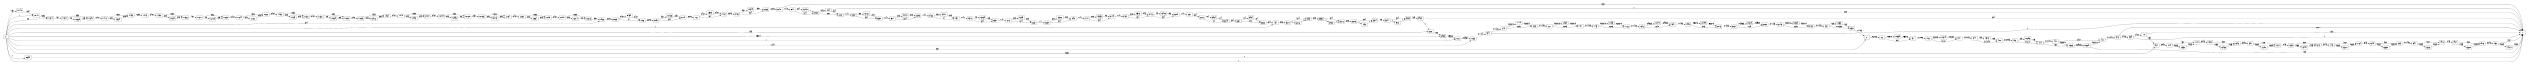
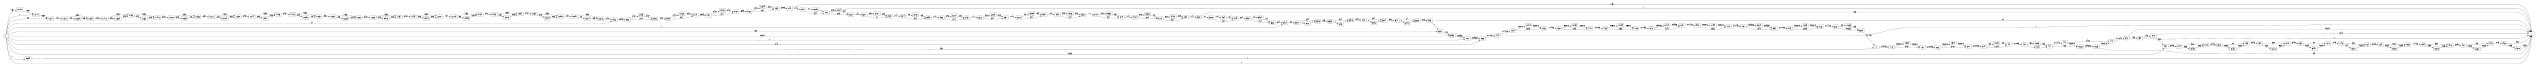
  digraph {
    rankdir=LR
    node [shape=rectangle]
    2
    116
    137
    10559
    286
    307
    10579
    379
    400
    10675
    403
    424
    10695
    440
    10585
    472
    10589
    516
    1
    559
    618
    954
    1079
    1100
    13432
    1522
    1543
    13452
    1591
    1612
    13472
    1652
    1678
    13497
    1743
    1764
    13517
    1849
    1883
    13550
    1894
    1918
    13573
    1927
    1975
    13620
    1982
    14572
    1983
    2035
    2056
    12459
    2092
    2119
    12485
    2161
    2182
    12505
    2188
    2233
    12549
    2240
    2241
    2262
    13090
    2264
    2287
    2307
    2350
    13161
    2374
    2395
    n73 [label=13131]
    2436
    2457
    13201
    2518
    2557
    13239
    2616
    2637
    13259
    2650
    2698
    13306
    2701
    n87 [label=8749]
    13353
    2752
    2773
    13373
    2809
    13408
    2837
    3228
    3249
    5964
    3367
    3388
    5984
    3454
    3510
    3543
    6016
    3555
    3576
    6036
    3603
    3624
    6056
    3647
    3668
    6076
    3963
    6887
    6953
    7021
    7055
    7547
    7642
    7663
    10419
    7680
    7701
    10439
    7765
    7786
    10459
    n129 [label=7846]
    7897
    10479
    7992
    8013
    10499
    8031
    8052
    10519
    8145
    8166
    10539
    8361
    8382
    10655
    10399
    10740
    10741
    11314
    11370
    11391
    12569
    11412
    11433
    12589
    11475
+   12630
    11508
    11568
    12689
    11611
    11632
    12709
    11644
    11668
    12732
    11736
    11851
    12845
    11857
    11882
    12869
    11885
    11934
    12918
    11949
    12007
    12975
    12109
    12130
    12995
    12133
    12154
    13015
    12250
    12290
    13054
    12291
    n187 [label=12313]
    13074
    0
    2 -> 116 [label=272005]
    116 -> 137 [label=3187]
    116 -> 10559 [label=268818]
    137 -> 286 [label=272005]
    10559 -> 137 [label=268818]
    286 -> 307 [label=3187]
    286 -> 10579 [label=268818]
    307 -> 379 [label=272005]
    10579 -> 307 [label=268818]
    379 -> 400 [label=271240]
    379 -> 10675 [label=765]
    400 -> 403 [label=272005]
    10675 -> 400 [label=765]
    403 -> 424 [label=271240]
    403 -> 10695 [label=765]
    424 -> 440 [label=271240]
    424 -> 10585 [label=765]
    10695 -> 424 [label=765]
    440 -> 10585 [label=268818]
    440 -> 472 [label=2422]
    10585 -> 10589 [label=269583]
    472 -> 516 [label=271240]
    10589 -> 472 [label=268818]
    10589 -> 1 [label=765]
    516 -> 1 [label=268817]
    516 -> 559 [label=2423]
    559 -> 1 [label=1]
    559 -> 618 [label=2422]
    618 -> 1 [label=1840]
    618 -> 954 [label=582]
    954 -> 1079 [label=3245]
    1079 -> 1100 [label=582]
    1079 -> 13432 [label=2663]
    1100 -> 1522 [label=3245]
    13432 -> 1100 [label=2663]
    1522 -> 1543 [label=582]
    1522 -> 13452 [label=2663]
    1543 -> 1591 [label=3245]
    13452 -> 1543 [label=2663]
    1591 -> 1612 [label=582]
    1591 -> 13472 [label=2663]
    1612 -> 1652 [label=3245]
    13472 -> 1612 [label=2663]
    1652 -> 1678 [label=582]
    1652 -> 13497 [label=2663]
    1678 -> 1743 [label=3245]
    13497 -> 1678 [label=2663]
    1743 -> 1764 [label=582]
-   1743 -> 13517 [label=2663]
+   1743 -> 13517 [label=324]
    1764 -> 1849 [label=3245]
    13517 -> 1764 [label=2663]
    1849 -> 1883 [label=582]
    1849 -> 13550 [label=2663]
    1883 -> 1894 [label=271423]
    13550 -> 1883 [label=2663]
    1894 -> 1918 [label=582]
    1894 -> 13573 [label=2663]
    1918 -> 1927 [label=3245]
    13573 -> 1918 [label=2663]
    1927 -> 1975 [label=582]
    1927 -> 13620 [label=2663]
    1975 -> 1982 [label=3245]
    13620 -> 1975 [label=2663]
    1982 -> 1 [label=582]
    1982 -> 14572 [label=2663]
    14572 -> 1 [label=2663]
    1983 -> 2035 [label=8805]
    2035 -> 2056 [label=324]
    2035 -> 12459 [label=8481]
    2056 -> 2092 [label=8805]
    12459 -> 2056 [label=8481]
    2092 -> 2119 [label=324]
    2092 -> 12485 [label=8481]
    2119 -> 2161 [label=8805]
    12485 -> 2119 [label=8481]
    2161 -> 2182 [label=324]
    2161 -> 12505 [label=8481]
    2182 -> 2188 [label=8805]
    12505 -> 2182 [label=8481]
    2188 -> 2233 [label=324]
    2188 -> 12549 [label=8481]
    2233 -> 2240 [label=8805]
    12549 -> 2233 [label=8481]
    2240 -> 1 [label=7657]
    2240 -> 2241 [label=1148]
    2241 -> 2262 [label=324]
    2241 -> 13090 [label=824]
    2262 -> 2264 [label=325]
    2262 -> 2287 [label=823]
    13090 -> 2262 [label=1]
    2264 -> 1 [label=1]
    2264 -> 2287 [label=324]
    2287 -> 2307 [label=1147]
    2307 -> 2350 [label=324]
    2307 -> 13161 [label=823]
    2350 -> 2374 [label=1147]
    13161 -> 2350 [label=823]
    2374 -> 2395 [label=324]
    2374 -> n73 [label=823]
    2395 -> 2436 [label=1147]
    n73 -> 2395 [label=823]
    2436 -> 2457 [label=324]
    2436 -> 13201 [label=823]
    2457 -> 2518 [label=1147]
    13201 -> 2457 [label=823]
    2518 -> 2557 [label=324]
    2518 -> 13239 [label=823]
    2557 -> 2616 [label=1147]
    13239 -> 2557 [label=823]
    2616 -> 2637 [label=324]
    2616 -> 13259 [label=823]
    2637 -> 2650 [label=1147]
    13259 -> 2637 [label=823]
    2650 -> 2698 [label=324]
    2650 -> 13306 [label=823]
    2698 -> 2701 [label=1147]
    13306 -> 2698 [label=823]
    2701 -> n87 [label=324]
    2701 -> 13353 [label=823]
    n87 -> 2752 [label=1147]
    13353 -> n87 [label=823]
    2752 -> 2773 [label=324]
    2752 -> 13373 [label=823]
    2773 -> 2809 [label=324]
    2773 -> 13408 [label=823]
    13373 -> 2773 [label=823]
    2809 -> 2837 [label=1147]
    13408 -> 2809 [label=823]
    2837 -> 1 [label=823]
    2837 -> 3228 [label=324]
    3228 -> 3249 [label=200]
    3228 -> 5964 [label=124]
    3249 -> 3367 [label=324]
    5964 -> 3249 [label=124]
    3367 -> 3388 [label=200]
    3367 -> 5984 [label=124]
    3388 -> 3454 [label=324]
    5984 -> 3388 [label=124]
    3454 -> 3510 [label=325]
    3510 -> 3543 [label=324]
    3510 -> 6016 [label=1]
    3543 -> 3555 [label=325]
    6016 -> 3543 [label=1]
    3555 -> 3576 [label=324]
    3555 -> 6036 [label=1]
    3576 -> 3603 [label=325]
    6036 -> 3576 [label=1]
    3603 -> 3624 [label=324]
    3603 -> 6056 [label=1]
    3624 -> 3647 [label=325]
    6056 -> 3624 [label=1]
    3647 -> 3668 [label=324]
    3647 -> 6076 [label=1]
    3668 -> 3963 [label=325]
    6076 -> 3668 [label=1]
    3963 -> 1 [label=324]
    3963 -> 6887 [label=1]
    6887 -> 6953 [label=766]
    6953 -> 7021 [label=269583]
    7021 -> 7055 [label=269584]
    7055 -> 7547 [label=271424]
    7547 -> 1 [label=1]
    7547 -> 7642 [label=271423]
    7642 -> 7663 [label=2605]
    7642 -> 10419 [label=268818]
    7663 -> 7680 [label=271423]
    10419 -> 7663 [label=268818]
    7680 -> 7701 [label=2605]
    7680 -> 10439 [label=268818]
    7701 -> 7765 [label=271423]
    10439 -> 7701 [label=268818]
    7765 -> 7786 [label=2605]
    7765 -> 10459 [label=268818]
    7786 -> n129 [label=271423]
    10459 -> 7786 [label=268818]
    n129 -> 7897 [label=1840]
    n129 -> 10479 [label=269583]
    7897 -> 7992 [label=271423]
    10479 -> 7897 [label=269583]
    7992 -> 8013 [label=2605]
    7992 -> 10499 [label=268818]
    8013 -> 8031 [label=271423]
    10499 -> 8013 [label=268818]
    8031 -> 8052 [label=1840]
    8031 -> 10519 [label=269583]
    8052 -> 8145 [label=271423]
    10519 -> 8052 [label=269583]
    8145 -> 8166 [label=2605]
    8145 -> 10539 [label=268818]
    8166 -> 8361 [label=271423]
    10539 -> 8166 [label=268818]
    8361 -> 8382 [label=270658]
    8361 -> 10655 [label=765]
    8382 -> 2 [label=271423]
    10655 -> 8382 [label=765]
    10399 -> 1 [label=1]
    10740 -> 10741 [label=7657]
    10741 -> 11314 [label=7658]
    11314 -> 11370 [label=8481]
    11370 -> 11391 [label=7658]
    11370 -> 12569 [label=823]
    11391 -> 11412 [label=8481]
    12569 -> 11391 [label=823]
    11412 -> 11433 [label=7658]
    11412 -> 12589 [label=823]
    11433 -> 11475 [label=7658]
+   11433 -> 12630 [label=823]
    12589 -> 11433 [label=823]
    11475 -> 11508 [label=8481]
+   12630 -> 11475 [label=823]
    11508 -> 11568 [label=7658]
    11508 -> 12689 [label=823]
    11568 -> 11611 [label=8481]
    12689 -> 11568 [label=823]
    11611 -> 11632 [label=7658]
    11611 -> 12709 [label=823]
    11632 -> 11644 [label=8481]
    12709 -> 11632 [label=823]
    11644 -> 11668 [label=7658]
    11644 -> 12732 [label=823]
    11668 -> 11736 [label=8481]
    12732 -> 11668 [label=823]
    11736 -> 11851 [label=7658]
    11736 -> 12845 [label=823]
    11851 -> 11857 [label=8481]
    12845 -> 11851 [label=823]
    11857 -> 11882 [label=7658]
    11857 -> 12869 [label=823]
    11882 -> 11885 [label=8481]
    12869 -> 11882 [label=823]
    11885 -> 11934 [label=7658]
    11885 -> 12918 [label=823]
    11934 -> 11949 [label=8481]
    12918 -> 11934 [label=823]
    11949 -> 12007 [label=7658]
    11949 -> 12975 [label=823]
    12007 -> 12109 [label=8481]
    12975 -> 12007 [label=823]
    12109 -> 12130 [label=7658]
    12109 -> 12995 [label=823]
    12130 -> 12133 [label=8481]
    12995 -> 12130 [label=823]
    12133 -> 12154 [label=7658]
    12133 -> 13015 [label=823]
    12154 -> 12250 [label=8481]
    13015 -> 12154 [label=823]
    12250 -> 12290 [label=7658]
    12250 -> 13054 [label=823]
    12290 -> 12291 [label=8481]
    13054 -> 12290 [label=823]
    12291 -> n187 [label=7658]
    12291 -> 13074 [label=823]
    n187 -> 1983 [label=8481]
    13074 -> n187 [label=823]
    0 -> 2 [label=582]
    0 -> 1 [label=1]
    0 -> 954 [label=2663]
    0 -> 1983 [label=324]
    0 -> 3454 [label=1]
    0 -> 6887 [label=765]
    0 -> 6953 [label=268817]
    0 -> 7021 [label=1]
    0 -> 7055 [label=1840]
    0 -> 10399 [label=1]
    0 -> 10740 [label=7657]
    0 -> 10741 [label=1]
    0 -> 11314 [label=823]
  }
